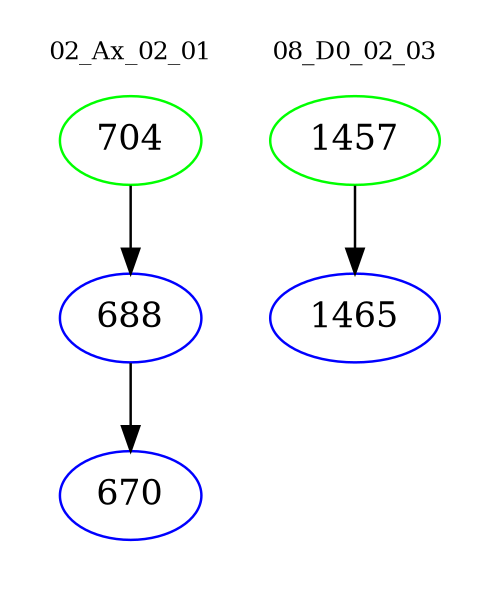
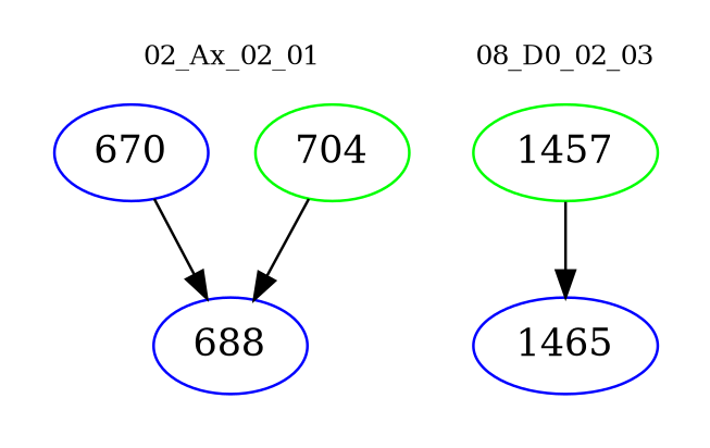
  digraph {
    node [color=blue]
    edge [color=black]
    n1 [color=green label=704]
    n2 [label=688]
    n3 [label=670]
    n4 [color=green label=1457]
    n5 [label=1465]
    subgraph cluster_1 {
      color=white
      fontsize=10
      label="02_Ax_02_01"
      n1
      n2
      n3
    }
    subgraph cluster_2 {
      color=white
      fontsize=10
      label="08_D0_02_03"
      n4
      n5
    }
    n1 -> n2
-   n2 -> n3
+   n3 -> n2
    n4 -> n5
  }
